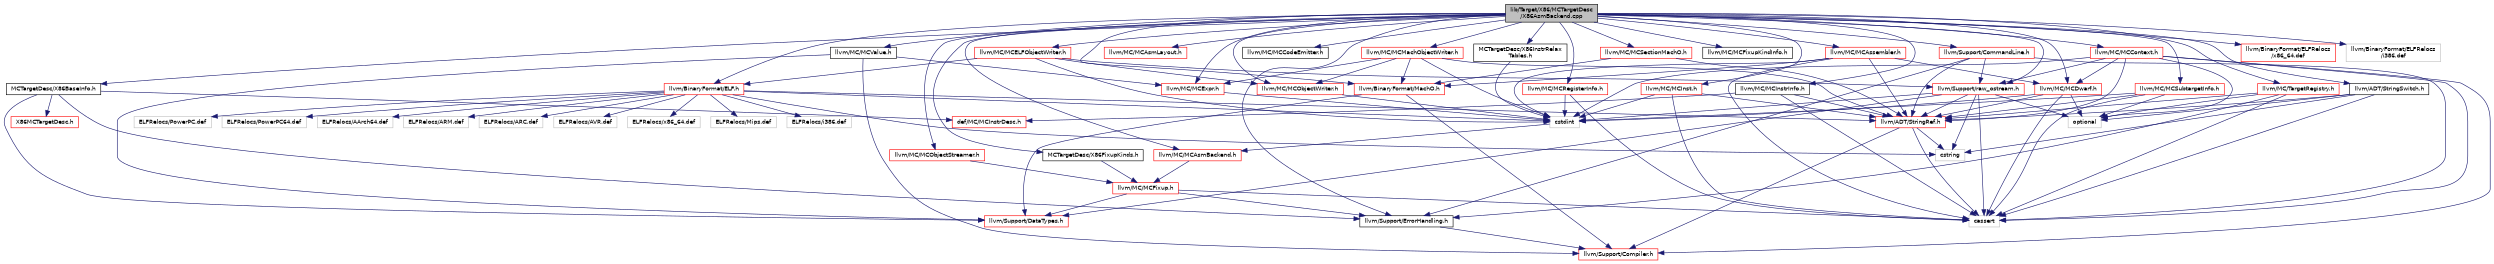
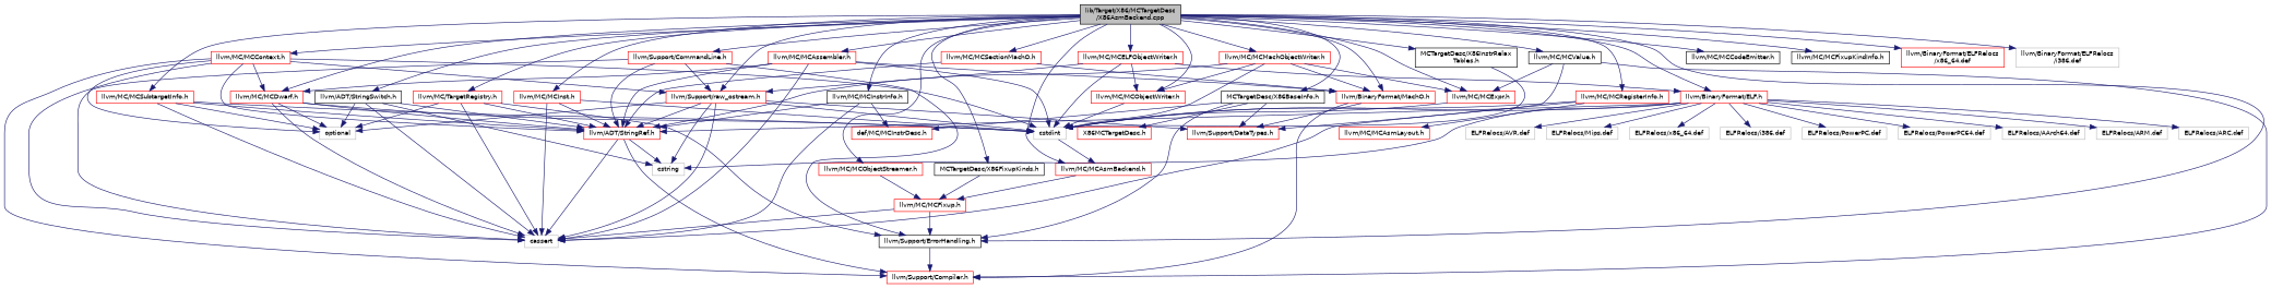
  digraph {
    node [color=red fontname=Helvetica fontsize=10 shape=record]
    edge [color=midnightblue fontname=Helvetica fontsize=10 labelfontname=Helvetica labelfontsize=10 style=solid]
    n1 [color=black fillcolor=grey75 fontcolor=black height=0.2 label="lib/Target/X86/MCTargetDesc\l/X86AsmBackend.cpp" style=filled width=0.4]
    n2 [color=black height=0.2 label="MCTargetDesc/X86BaseInfo.h" width=0.4]
    n3 [color=black height=0.2 label="llvm/Support/ErrorHandling.h" width=0.4]
    n4 [color=black height=0.2 label="MCTargetDesc/X86FixupKinds.h" width=0.4]
    n5 [color=black height=0.2 label="MCTargetDesc/X86InstrRelax\lTables.h" width=0.4]
    n6 [color=black height=0.2 label="llvm/ADT/StringSwitch.h" width=0.4]
    n7 [height=0.2 label="llvm/BinaryFormat/ELF.h" width=0.4]
    n8 [height=0.2 label="llvm/BinaryFormat/MachO.h" width=0.4]
    n9 [height=0.2 label="llvm/MC/MCAsmBackend.h" width=0.4]
    n10 [height=0.2 label="llvm/MC/MCAsmLayout.h" width=0.4]
    n11 [height=0.2 label="llvm/MC/MCAssembler.h" width=0.4]
    n12 [height=0.2 label="llvm/MC/MCDwarf.h" width=0.4]
    n13 [color=black height=0.2 label="llvm/MC/MCCodeEmitter.h" width=0.4]
    n14 [height=0.2 label="llvm/MC/MCContext.h" width=0.4]
    n15 [height=0.2 label="llvm/Support/raw_ostream.h" width=0.4]
    n16 [height=0.2 label="llvm/MC/MCELFObjectWriter.h" width=0.4]
    n17 [height=0.2 label="llvm/MC/MCObjectWriter.h" width=0.4]
    n18 [height=0.2 label="llvm/MC/MCExpr.h" width=0.4]
    n19 [color=black height=0.2 label="llvm/MC/MCFixupKindInfo.h" width=0.4]
    n20 [height=0.2 label="llvm/MC/MCInst.h" width=0.4]
    n21 [color=black height=0.2 label="llvm/MC/MCInstrInfo.h" width=0.4]
    n22 [height=0.2 label="llvm/MC/MCMachObjectWriter.h" width=0.4]
    n23 [height=0.2 label="llvm/MC/MCObjectStreamer.h" width=0.4]
    n24 [height=0.2 label="llvm/MC/MCRegisterInfo.h" width=0.4]
    n25 [height=0.2 label="llvm/MC/MCSectionMachO.h" width=0.4]
    n26 [height=0.2 label="llvm/MC/MCSubtargetInfo.h" width=0.4]
    n27 [color=black height=0.2 label="llvm/MC/MCValue.h" width=0.4]
    n28 [height=0.2 label="llvm/MC/TargetRegistry.h" width=0.4]
    n29 [height=0.2 label="llvm/Support/CommandLine.h" width=0.4]
    n30 [height=0.2 label="llvm/BinaryFormat/ELFRelocs\l/x86_64.def" width=0.4]
    n31 [color=grey75 height=0.2 label="llvm/BinaryFormat/ELFRelocs\l/i386.def" width=0.4]
    n32 [height=0.2 label="X86MCTargetDesc.h" width=0.4]
    n33 [height=0.2 label="def/MC/MCInstrDesc.h" width=0.4]
    n34 [height=0.2 label="llvm/Support/DataTypes.h" width=0.4]
    n35 [height=0.2 label="llvm/Support/Compiler.h" width=0.4]
    n36 [height=0.2 label="llvm/MC/MCFixup.h" width=0.4]
    n37 [color=grey75 height=0.2 label=cstdint width=0.4]
    n38 [color=grey75 height=0.2 label=cassert width=0.4]
    n39 [height=0.2 label="llvm/ADT/StringRef.h" width=0.4]
    n40 [color=grey75 height=0.2 label=cstring width=0.4]
    n41 [color=grey75 height=0.2 label=optional width=0.4]
    n42 [color=grey75 height=0.2 label="ELFRelocs/x86_64.def" width=0.4]
    n43 [color=grey75 height=0.2 label="ELFRelocs/i386.def" width=0.4]
    n44 [color=grey75 height=0.2 label="ELFRelocs/PowerPC.def" width=0.4]
    n45 [color=grey75 height=0.2 label="ELFRelocs/PowerPC64.def" width=0.4]
    n46 [color=grey75 height=0.2 label="ELFRelocs/AArch64.def" width=0.4]
    n47 [color=grey75 height=0.2 label="ELFRelocs/ARM.def" width=0.4]
    n48 [color=grey75 height=0.2 label="ELFRelocs/ARC.def" width=0.4]
    n49 [color=grey75 height=0.2 label="ELFRelocs/AVR.def" width=0.4]
    n50 [color=grey75 height=0.2 label="ELFRelocs/Mips.def" width=0.4]
    n1 -> n2
    n1 -> n3
    n1 -> n4
    n1 -> n5
    n1 -> n6
    n1 -> n7
    n1 -> n8
    n1 -> n9
-   n1 -> n10
+   n24 -> n10
    n1 -> n11
    n1 -> n12
    n1 -> n13
    n1 -> n14
    n1 -> n15
    n1 -> n16
    n1 -> n17
    n1 -> n18
    n1 -> n19
    n1 -> n20
    n1 -> n21
    n1 -> n22
    n1 -> n23
    n1 -> n24
    n1 -> n25
    n1 -> n26
    n1 -> n27
    n1 -> n28
    n1 -> n29
    n1 -> n30
    n1 -> n31
    n2 -> n3
    n2 -> n32
    n2 -> n33
    n2 -> n34
    n3 -> n35
    n4 -> n36
    n5 -> n37
    n6 -> n38
    n6 -> n39
    n6 -> n40
    n6 -> n41
    n7 -> n37
    n7 -> n39
    n7 -> n40
    n7 -> n42
    n7 -> n43
    n7 -> n44
    n7 -> n45
    n7 -> n46
    n7 -> n47
    n7 -> n48
    n7 -> n49
    n7 -> n50
    n8 -> n34
    n8 -> n35
    n9 -> n36
    n11 -> n8
    n11 -> n12
    n11 -> n37
    n11 -> n38
    n11 -> n39
    n12 -> n37
    n12 -> n38
    n12 -> n39
    n12 -> n41
    n14 -> n12
    n14 -> n15
    n14 -> n35
    n14 -> n37
    n14 -> n38
    n14 -> n39
    n14 -> n41
    n15 -> n34
    n15 -> n37
    n15 -> n38
    n15 -> n39
    n15 -> n40
    n15 -> n41
    n16 -> n7
    n16 -> n15
    n16 -> n17
    n16 -> n37
    n17 -> n37
    n18 -> n37
    n20 -> n37
    n20 -> n38
    n20 -> n39
    n21 -> n33
    n21 -> n38
    n21 -> n39
    n22 -> n8
    n22 -> n17
    n22 -> n18
    n22 -> n37
    n22 -> n39
    n23 -> n36
    n24 -> n37
    n24 -> n38
    n25 -> n8
    n25 -> n39
    n26 -> n37
    n26 -> n38
    n26 -> n39
    n26 -> n41
    n27 -> n18
    n27 -> n34
    n27 -> n35
    n28 -> n3
    n28 -> n38
    n28 -> n39
    n28 -> n41
    n29 -> n3
    n29 -> n15
    n29 -> n38
    n29 -> n39
    n36 -> n3
-   n36 -> n34
    n36 -> n38
    n37 -> n9
    n39 -> n35
    n39 -> n38
    n39 -> n40
  }
